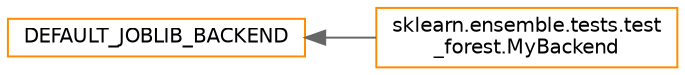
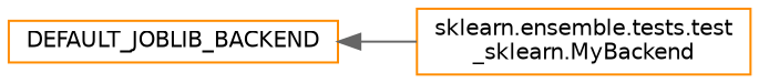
  digraph {
    rankdir=LR
    node [color=darkorange fillcolor=white fontname=Helvetica fontsize=10 shape=box style=filled]
    n1 [height=0.2 label=DEFAULT_JOBLIB_BACKEND width=0.4]
-   n2 [height=0.2 label="sklearn.ensemble.tests.test\l_forest.MyBackend" width=0.4]
+   n2 [height=0.2 label="sklearn.ensemble.tests.test\l_sklearn.MyBackend" width=0.4]
    n1 -> n2 [color=gray40 dir=back fontname=Helvetica fontsize=10 labelfontname=Helvetica labelfontsize=10 style=solid]
  }
